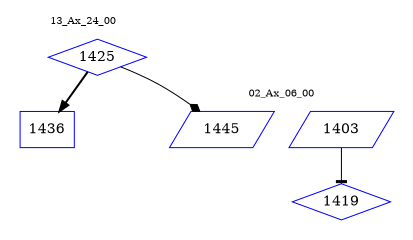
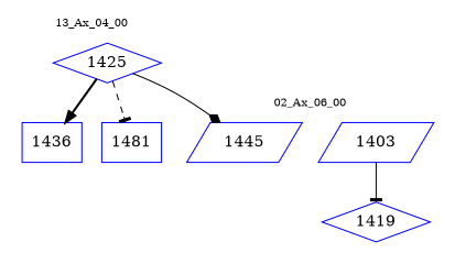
  digraph {
    node [color=blue shape=parallelogram]
    edge [arrowhead=tee color=black style=solid]
    n1 [label=1403]
    n2 [label=1419 shape=diamond]
    n3 [label=1445]
    n4 [label=1425 shape=diamond]
    n5 [label=1436 shape=box]
+   n6 [label=1481 shape=box]
    subgraph cluster_1 {
      color=white
      fontsize=10
      label="02_Ax_06_00"
      n1
      n2
      n3
    }
    subgraph cluster_2 {
      color=white
      fontsize=10
-     label="13_Ax_24_00"
+     label="13_Ax_04_00"
      n4
      n5
+     n6
    }
    n1 -> n2
    n4 -> n3 [arrowhead=diamond]
    n4 -> n5 [arrowhead=normal style=bold]
+   n4 -> n6 [style=dashed]
  }
